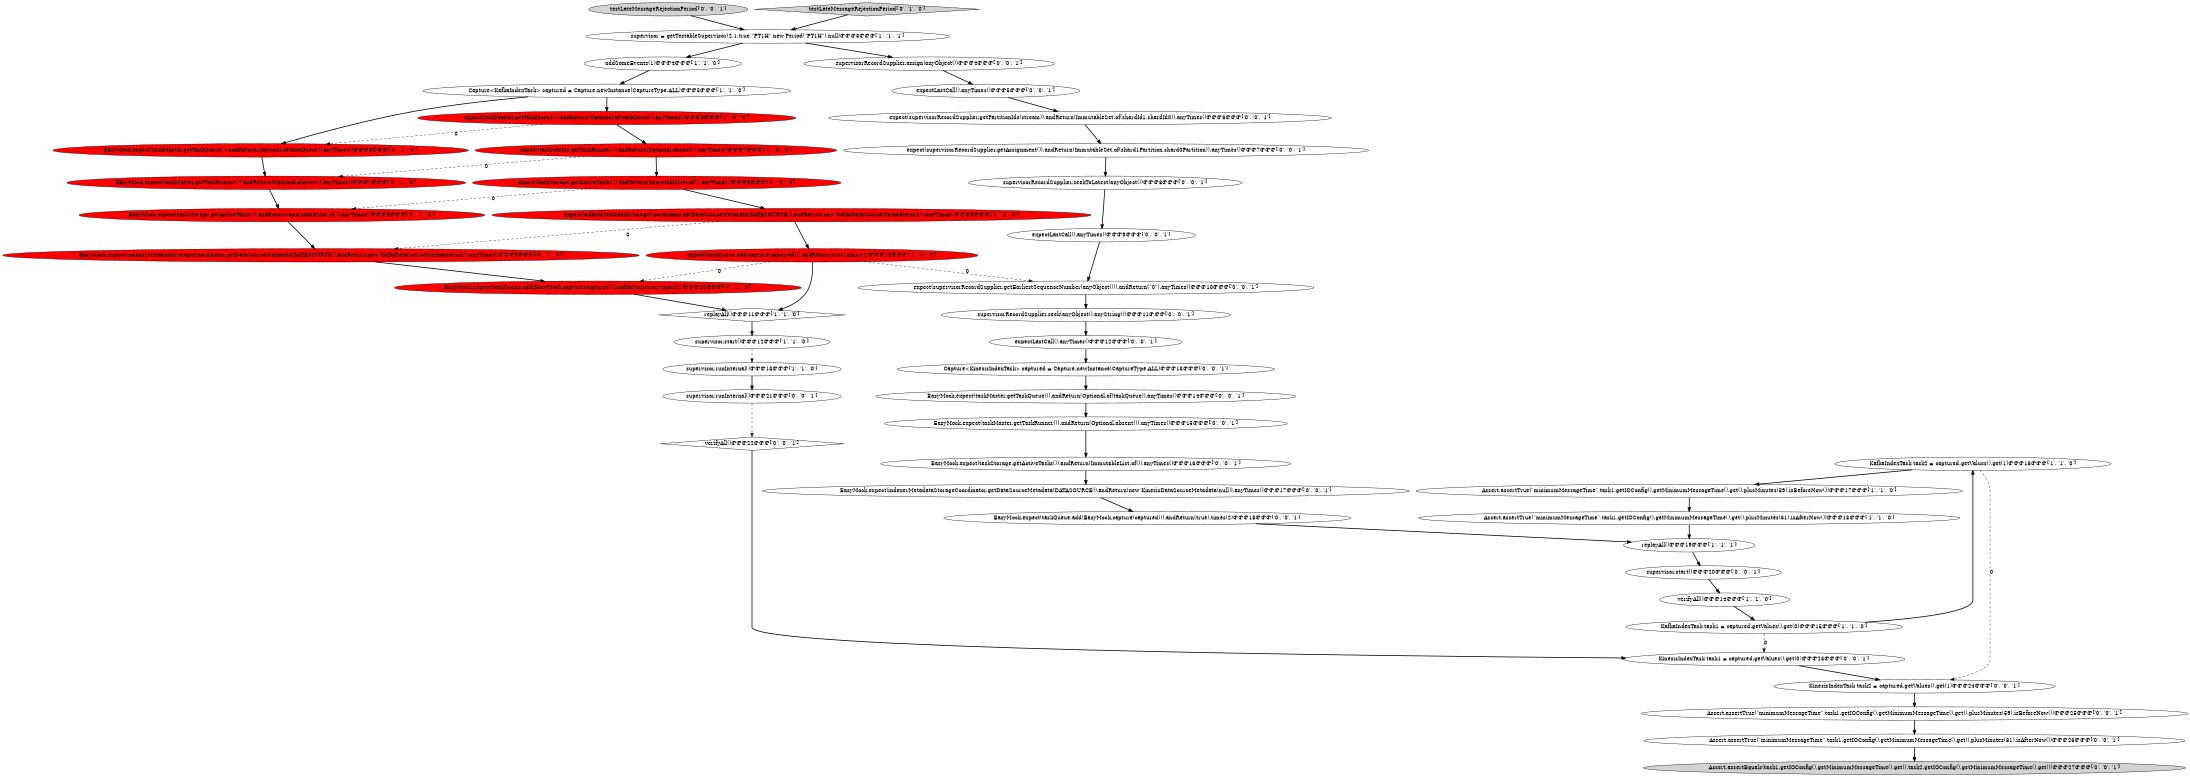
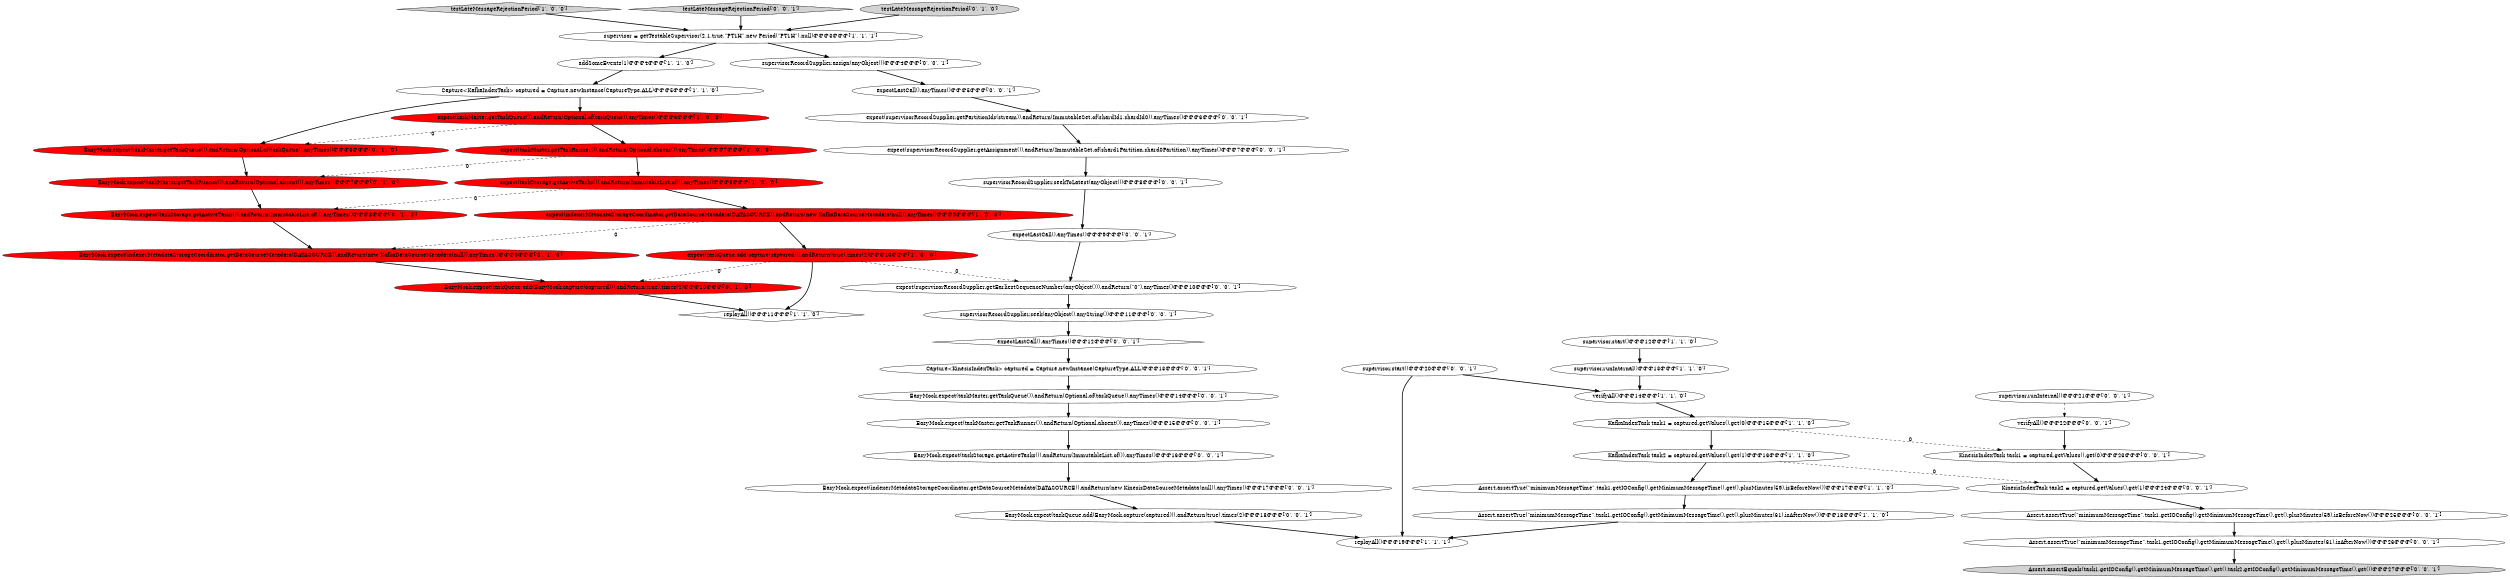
  digraph {
    node [fillcolor=white shape=ellipse style=filled]
    edge [style=bold]
    n1 [fillcolor=red label="EasyMock.expect(taskMaster.getTaskRunner()).andReturn(Optional.absent()).anyTimes()@@@7@@@['0', '1', '0']"]
    n2 [fillcolor=red label="EasyMock.expect(taskStorage.getActiveTasks()).andReturn(ImmutableList.of()).anyTimes()@@@8@@@['0', '1', '0']"]
    n3 [fillcolor=red label="EasyMock.expect(indexerMetadataStorageCoordinator.getDataSourceMetadata(DATASOURCE)).andReturn(new KafkaDataSourceMetadata(null)).anyTimes()@@@9@@@['0', '1', '0']"]
+   n4 [fillcolor=lightgray label="testLateMessageRejectionPeriod['1', '0', '0']" shape=diamond]
    n5 [label="supervisor = getTestableSupervisor(2,1,true,\"PT1H\",new Period(\"PT1H\"),null)@@@3@@@['1', '1', '1']"]
    n6 [label="addSomeEvents(1)@@@4@@@['1', '1', '0']"]
    n7 [label="supervisorRecordSupplier.assign(anyObject())@@@4@@@['0', '0', '1']"]
    n8 [label="supervisor.runInternal()@@@21@@@['0', '0', '1']"]
-   n9 [label="verifyAll()@@@22@@@['0', '0', '1']" shape=diamond]
+   n9 [label="verifyAll()@@@22@@@['0', '0', '1']"]
    n10 [label="KinesisIndexTask task1 = captured.getValues().get(0)@@@23@@@['0', '0', '1']"]
    n11 [label="supervisor.runInternal()@@@13@@@['1', '1', '0']"]
    n12 [label="verifyAll()@@@14@@@['1', '1', '0']"]
    n13 [label="KafkaIndexTask task1 = captured.getValues().get(0)@@@15@@@['1', '1', '0']"]
    n14 [label="expect(supervisorRecordSupplier.getEarliestSequenceNumber(anyObject())).andReturn(\"0\").anyTimes()@@@10@@@['0', '0', '1']"]
    n15 [label="supervisorRecordSupplier.seek(anyObject(),anyString())@@@11@@@['0', '0', '1']"]
-   n16 [label="expectLastCall().anyTimes()@@@12@@@['0', '0', '1']"]
+   n16 [label="expectLastCall().anyTimes()@@@12@@@['0', '0', '1']" shape=diamond]
    n17 [label="Assert.assertTrue(\"minimumMessageTime\",task1.getIOConfig().getMinimumMessageTime().get().plusMinutes(61).isAfterNow())@@@26@@@['0', '0', '1']"]
    n18 [fillcolor=lightgray label="Assert.assertEquals(task1.getIOConfig().getMinimumMessageTime().get(),task2.getIOConfig().getMinimumMessageTime().get())@@@27@@@['0', '0', '1']"]
    n19 [label="Capture<KafkaIndexTask> captured = Capture.newInstance(CaptureType.ALL)@@@5@@@['1', '1', '0']"]
    n20 [fillcolor=red label="EasyMock.expect(taskMaster.getTaskQueue()).andReturn(Optional.of(taskQueue)).anyTimes()@@@6@@@['0', '1', '0']"]
    n21 [fillcolor=red label="expect(taskMaster.getTaskQueue()).andReturn(Optional.of(taskQueue)).anyTimes()@@@6@@@['1', '0', '0']"]
    n22 [fillcolor=red label="expect(taskMaster.getTaskRunner()).andReturn(Optional.absent()).anyTimes()@@@7@@@['1', '0', '0']"]
    n23 [fillcolor=red label="EasyMock.expect(taskQueue.add(EasyMock.capture(captured))).andReturn(true).times(2)@@@10@@@['0', '1', '0']"]
    n24 [label="replayAll()@@@11@@@['1', '1', '0']" shape=diamond]
    n25 [fillcolor=red label="expect(taskStorage.getActiveTasks()).andReturn(ImmutableList.of()).anyTimes()@@@8@@@['1', '0', '0']"]
    n26 [fillcolor=red label="expect(indexerMetadataStorageCoordinator.getDataSourceMetadata(DATASOURCE)).andReturn(new KafkaDataSourceMetadata(null)).anyTimes()@@@9@@@['1', '0', '0']"]
    n27 [label="expectLastCall().anyTimes()@@@9@@@['0', '0', '1']"]
-   n28 [fillcolor=lightgray label="testLateMessageRejectionPeriod['0', '0', '1']"]
+   n28 [fillcolor=lightgray label="testLateMessageRejectionPeriod['0', '0', '1']" shape=diamond]
    n29 [fillcolor=red label="expect(taskQueue.add(capture(captured))).andReturn(true).times(2)@@@10@@@['1', '0', '0']"]
    n30 [label="supervisor.start()@@@12@@@['1', '1', '0']"]
    n31 [label="KinesisIndexTask task2 = captured.getValues().get(1)@@@24@@@['0', '0', '1']"]
    n32 [label="Assert.assertTrue(\"minimumMessageTime\",task1.getIOConfig().getMinimumMessageTime().get().plusMinutes(59).isBeforeNow())@@@25@@@['0', '0', '1']"]
    n33 [label="Capture<KinesisIndexTask> captured = Capture.newInstance(CaptureType.ALL)@@@13@@@['0', '0', '1']"]
    n34 [label="EasyMock.expect(taskMaster.getTaskQueue()).andReturn(Optional.of(taskQueue)).anyTimes()@@@14@@@['0', '0', '1']"]
    n35 [label="EasyMock.expect(taskMaster.getTaskRunner()).andReturn(Optional.absent()).anyTimes()@@@15@@@['0', '0', '1']"]
    n36 [label="supervisorRecordSupplier.seekToLatest(anyObject())@@@8@@@['0', '0', '1']"]
    n37 [label="EasyMock.expect(indexerMetadataStorageCoordinator.getDataSourceMetadata(DATASOURCE)).andReturn(new KinesisDataSourceMetadata(null)).anyTimes()@@@17@@@['0', '0', '1']"]
    n38 [label="EasyMock.expect(taskQueue.add(EasyMock.capture(captured))).andReturn(true).times(2)@@@18@@@['0', '0', '1']"]
    n39 [label="replayAll()@@@19@@@['1', '1', '1']"]
    n40 [label="KafkaIndexTask task2 = captured.getValues().get(1)@@@16@@@['1', '1', '0']"]
    n41 [label="supervisor.start()@@@20@@@['0', '0', '1']"]
    n42 [label="Assert.assertTrue(\"minimumMessageTime\",task1.getIOConfig().getMinimumMessageTime().get().plusMinutes(59).isBeforeNow())@@@17@@@['1', '1', '0']"]
    n43 [label="expectLastCall().anyTimes()@@@5@@@['0', '0', '1']"]
    n44 [label="expect(supervisorRecordSupplier.getPartitionIds(stream)).andReturn(ImmutableSet.of(shardId1,shardId0)).anyTimes()@@@6@@@['0', '0', '1']"]
    n45 [label="EasyMock.expect(taskStorage.getActiveTasks()).andReturn(ImmutableList.of()).anyTimes()@@@16@@@['0', '0', '1']"]
    n46 [label="Assert.assertTrue(\"minimumMessageTime\",task1.getIOConfig().getMinimumMessageTime().get().plusMinutes(61).isAfterNow())@@@18@@@['1', '1', '0']"]
    n47 [label="expect(supervisorRecordSupplier.getAssignment()).andReturn(ImmutableSet.of(shard1Partition,shard0Partition)).anyTimes()@@@7@@@['0', '0', '1']"]
-   n48 [fillcolor=lightgray label="testLateMessageRejectionPeriod['0', '1', '0']" shape=diamond]
+   n48 [fillcolor=lightgray label="testLateMessageRejectionPeriod['0', '1', '0']"]
    n1 -> n2
    n2 -> n3
    n3 -> n23
+   n4 -> n5
    n5 -> n6
    n5 -> n7
    n6 -> n19
    n7 -> n43
    n8 -> n9 [style=dashed]
    n9 -> n10
    n10 -> n31
-   n11 -> n8
+   n11 -> n12
    n12 -> n13
    n13 -> n10 [label=0 style=dashed]
    n13 -> n40
    n14 -> n15
    n15 -> n16
    n16 -> n33
    n17 -> n18
    n19 -> n20
    n19 -> n21
    n20 -> n1
    n21 -> n20 [label=0 style=dashed]
    n21 -> n22
    n22 -> n1 [label=0 style=dashed]
    n22 -> n25
    n23 -> n24
-   n24 -> n30
    n25 -> n2 [label=0 style=dashed]
    n25 -> n26
    n26 -> n3 [label=0 style=dashed]
    n26 -> n29
    n27 -> n14
    n28 -> n5
    n29 -> n14 [label=0 style=dashed]
    n29 -> n23 [label=0 style=dashed]
    n29 -> n24
-   n30 -> n11 [style=dashed]
+   n30 -> n11
    n31 -> n32
    n32 -> n17
    n33 -> n34
    n34 -> n35
    n35 -> n45
    n36 -> n27
    n37 -> n38
    n38 -> n39
-   n39 -> n41
+   n41 -> n39
    n40 -> n31 [label=0 style=dashed]
    n40 -> n42
    n41 -> n12
    n42 -> n46
    n43 -> n44
    n44 -> n47
    n45 -> n37
    n46 -> n39
    n47 -> n36
    n48 -> n5
  }
